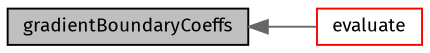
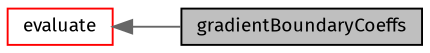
  digraph {
    rankdir=LR
    fontname="Fira Sans"
    node [fontname="Fira Sans" fontsize=10 shape=record]
    n1 [color=black fillcolor=grey75 fontcolor=black height=0.2 label=gradientBoundaryCoeffs style=filled width=0.4]
    n2 [color=red height=0.2 label=evaluate width=0.4]
-   n1 -> n2 [color=gray40 dir=back fontname="Fira Sans" fontsize=10 labelfontname=FreeSans labelfontsize=10 style=solid]
+   n2 -> n1 [color=gray40 dir=back fontname="Fira Sans" fontsize=10 labelfontname=FreeSans labelfontsize=10 style=solid]
  }
